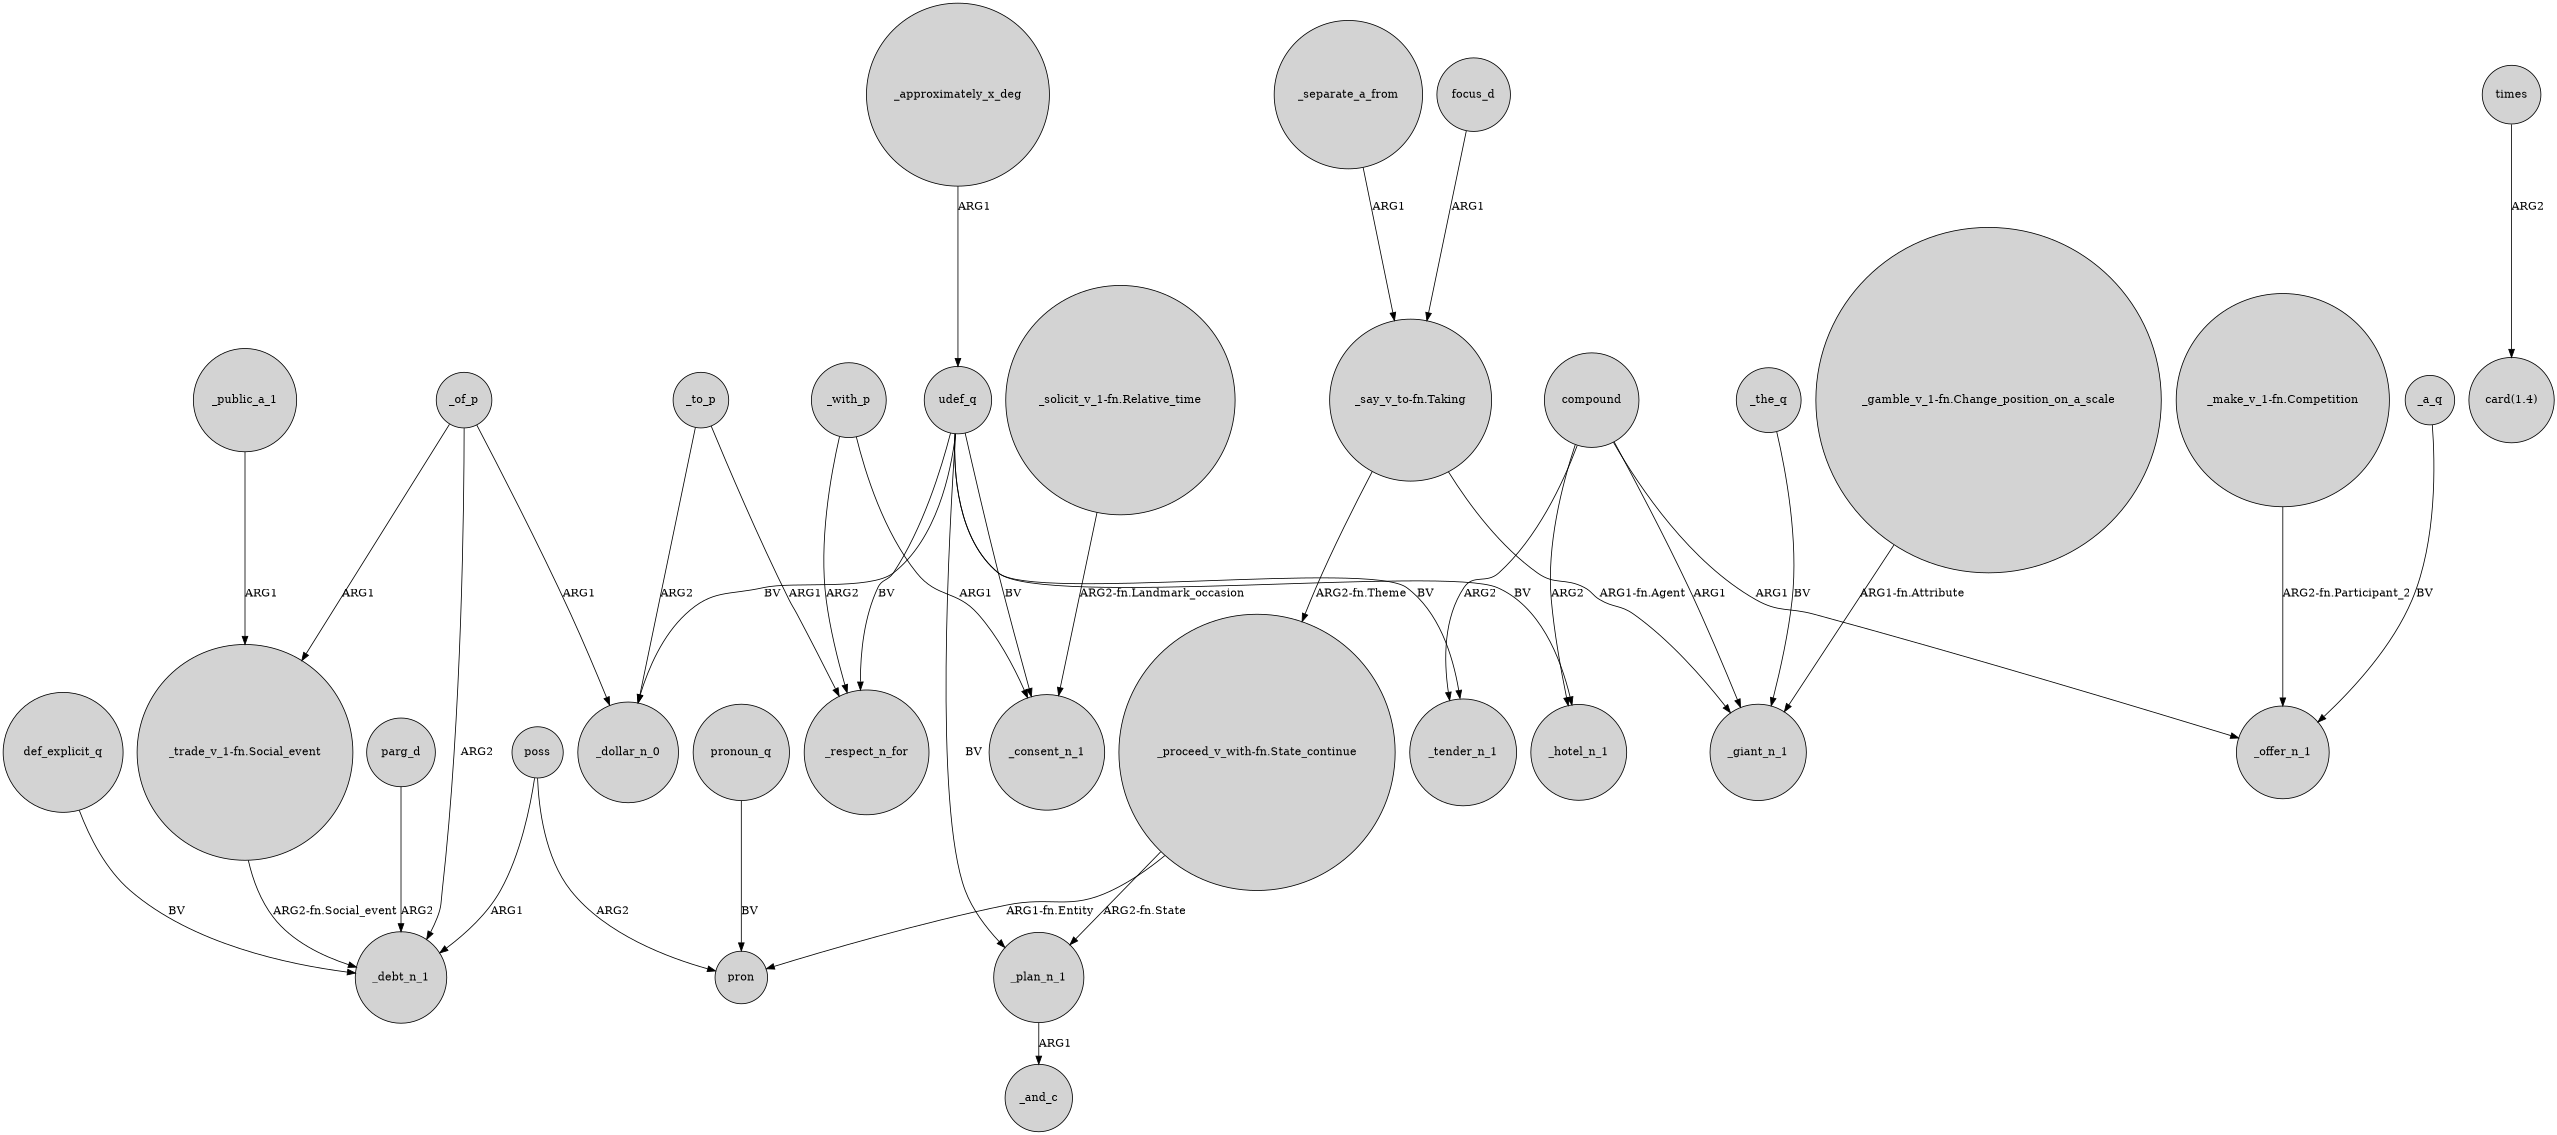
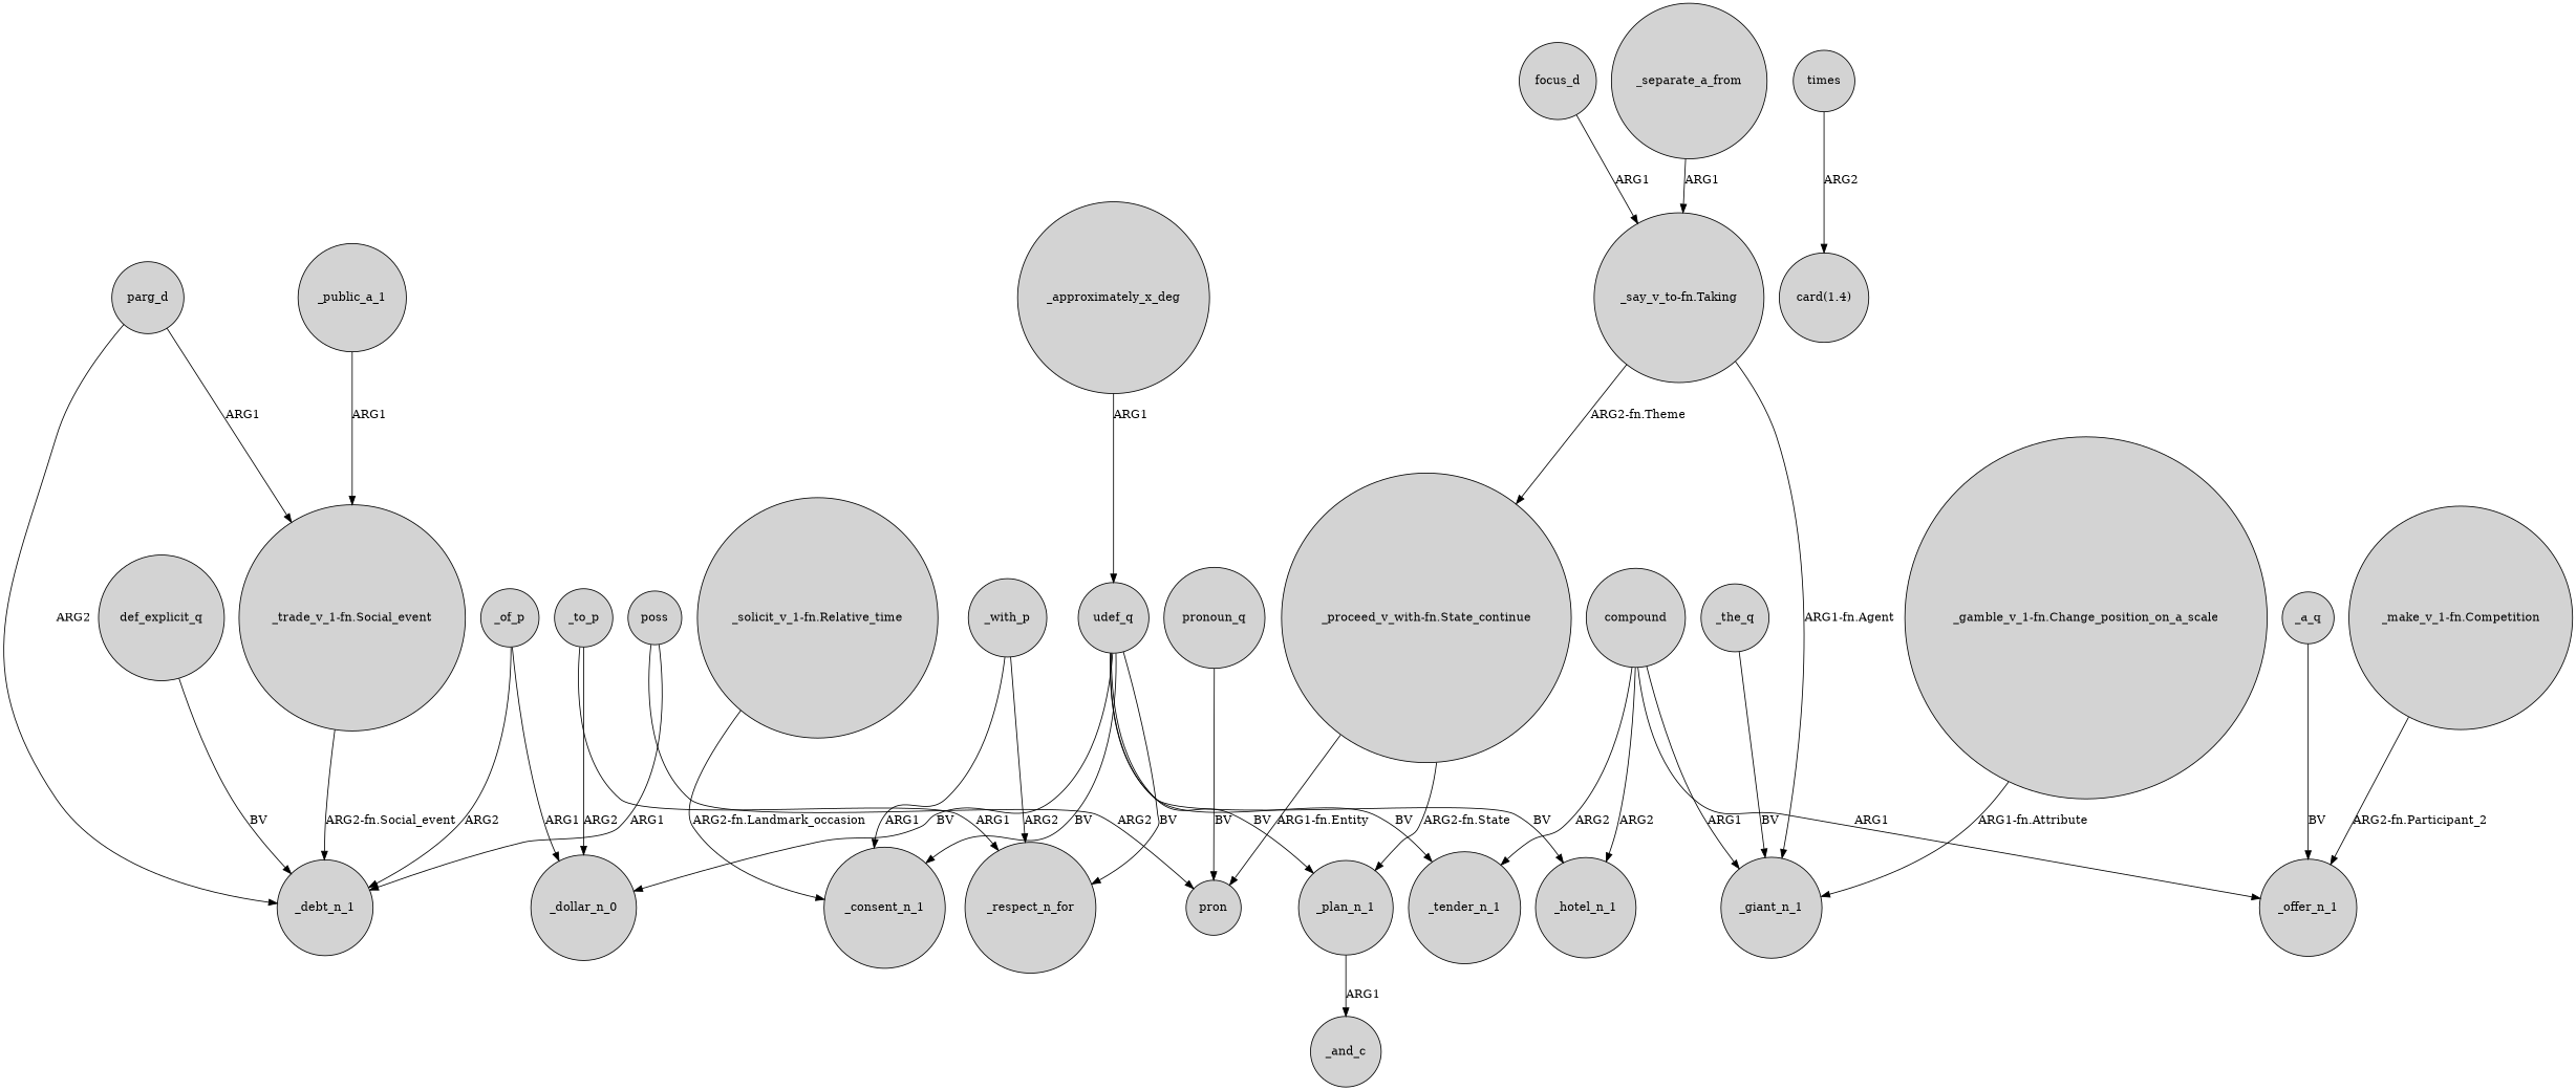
  digraph {
    node [shape=circle style=filled]
    n1 [label=_dollar_n_0]
    _of_p
    _debt_n_1
    parg_d
    "_trade_v_1-fn.Social_event"
    _with_p
    _consent_n_1
    _respect_n_for
    udef_q
    _plan_n_1
    _tender_n_1
    _hotel_n_1
    _and_c
    "_proceed_v_with-fn.State_continue"
    pron
    focus_d
    "_say_v_to-fn.Taking"
    _giant_n_1
    poss
    "_solicit_v_1-fn.Relative_time"
    def_explicit_q
    _to_p
    _approximately_x_deg
    times
    "card(1.4)"
    compound
    _offer_n_1
    "_make_v_1-fn.Competition"
    _public_a_1
    pronoun_q
    _the_q
    _a_q
    _separate_a_from
    "_gamble_v_1-fn.Change_position_on_a_scale"
    _of_p -> n1 [label=ARG1]
    _of_p -> _debt_n_1 [label=ARG2]
    parg_d -> _debt_n_1 [label=ARG2]
-   _of_p -> "_trade_v_1-fn.Social_event" [label=ARG1]
+   parg_d -> "_trade_v_1-fn.Social_event" [label=ARG1]
    "_trade_v_1-fn.Social_event" -> _debt_n_1 [label="ARG2-fn.Social_event"]
    _with_p -> _consent_n_1 [label=ARG1]
    _with_p -> _respect_n_for [label=ARG2]
    udef_q -> n1 [label=BV]
    udef_q -> _consent_n_1 [label=BV]
    udef_q -> _respect_n_for [label=BV]
    udef_q -> _plan_n_1 [label=BV]
    udef_q -> _tender_n_1 [label=BV]
    udef_q -> _hotel_n_1 [label=BV]
    _plan_n_1 -> _and_c [label=ARG1]
    "_proceed_v_with-fn.State_continue" -> _plan_n_1 [label="ARG2-fn.State"]
    "_proceed_v_with-fn.State_continue" -> pron [label="ARG1-fn.Entity"]
    focus_d -> "_say_v_to-fn.Taking" [label=ARG1]
    "_say_v_to-fn.Taking" -> "_proceed_v_with-fn.State_continue" [label="ARG2-fn.Theme"]
    "_say_v_to-fn.Taking" -> _giant_n_1 [label="ARG1-fn.Agent"]
    poss -> _debt_n_1 [label=ARG1]
    poss -> pron [label=ARG2]
    "_solicit_v_1-fn.Relative_time" -> _consent_n_1 [label="ARG2-fn.Landmark_occasion"]
    def_explicit_q -> _debt_n_1 [label=BV]
    _to_p -> n1 [label=ARG2]
    _to_p -> _respect_n_for [label=ARG1]
    _approximately_x_deg -> udef_q [label=ARG1]
    times -> "card(1.4)" [label=ARG2]
    compound -> _tender_n_1 [label=ARG2]
    compound -> _hotel_n_1 [label=ARG2]
    compound -> _giant_n_1 [label=ARG1]
    compound -> _offer_n_1 [label=ARG1]
    "_make_v_1-fn.Competition" -> _offer_n_1 [label="ARG2-fn.Participant_2"]
    _public_a_1 -> "_trade_v_1-fn.Social_event" [label=ARG1]
    pronoun_q -> pron [label=BV]
    _the_q -> _giant_n_1 [label=BV]
    _a_q -> _offer_n_1 [label=BV]
    _separate_a_from -> "_say_v_to-fn.Taking" [label=ARG1]
    "_gamble_v_1-fn.Change_position_on_a_scale" -> _giant_n_1 [label="ARG1-fn.Attribute"]
  }
